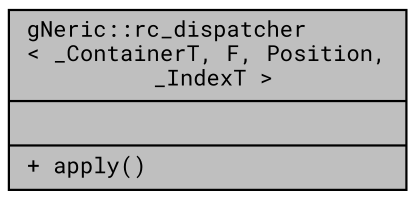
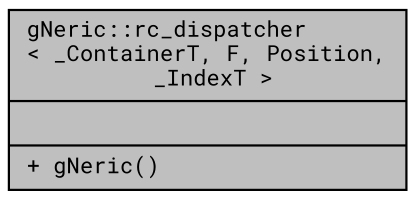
  digraph {
    fontname="Roboto Mono"
-   n1 [color=black fillcolor=grey75 fontcolor=black fontname="Roboto Mono" fontsize=10 height=0.2 label="{gNeric::rc_dispatcher\l\< _ContainerT, F, Position,\l _IndexT \>\n||+ apply()\l}" shape=record style=filled width=0.4]
+   n1 [color=black fillcolor=grey75 fontcolor=black fontname="Roboto Mono" fontsize=10 height=0.2 label="{gNeric::rc_dispatcher\l\< _ContainerT, F, Position,\l _IndexT \>\n||+ gNeric()\l}" shape=record style=filled width=0.4]
  }
